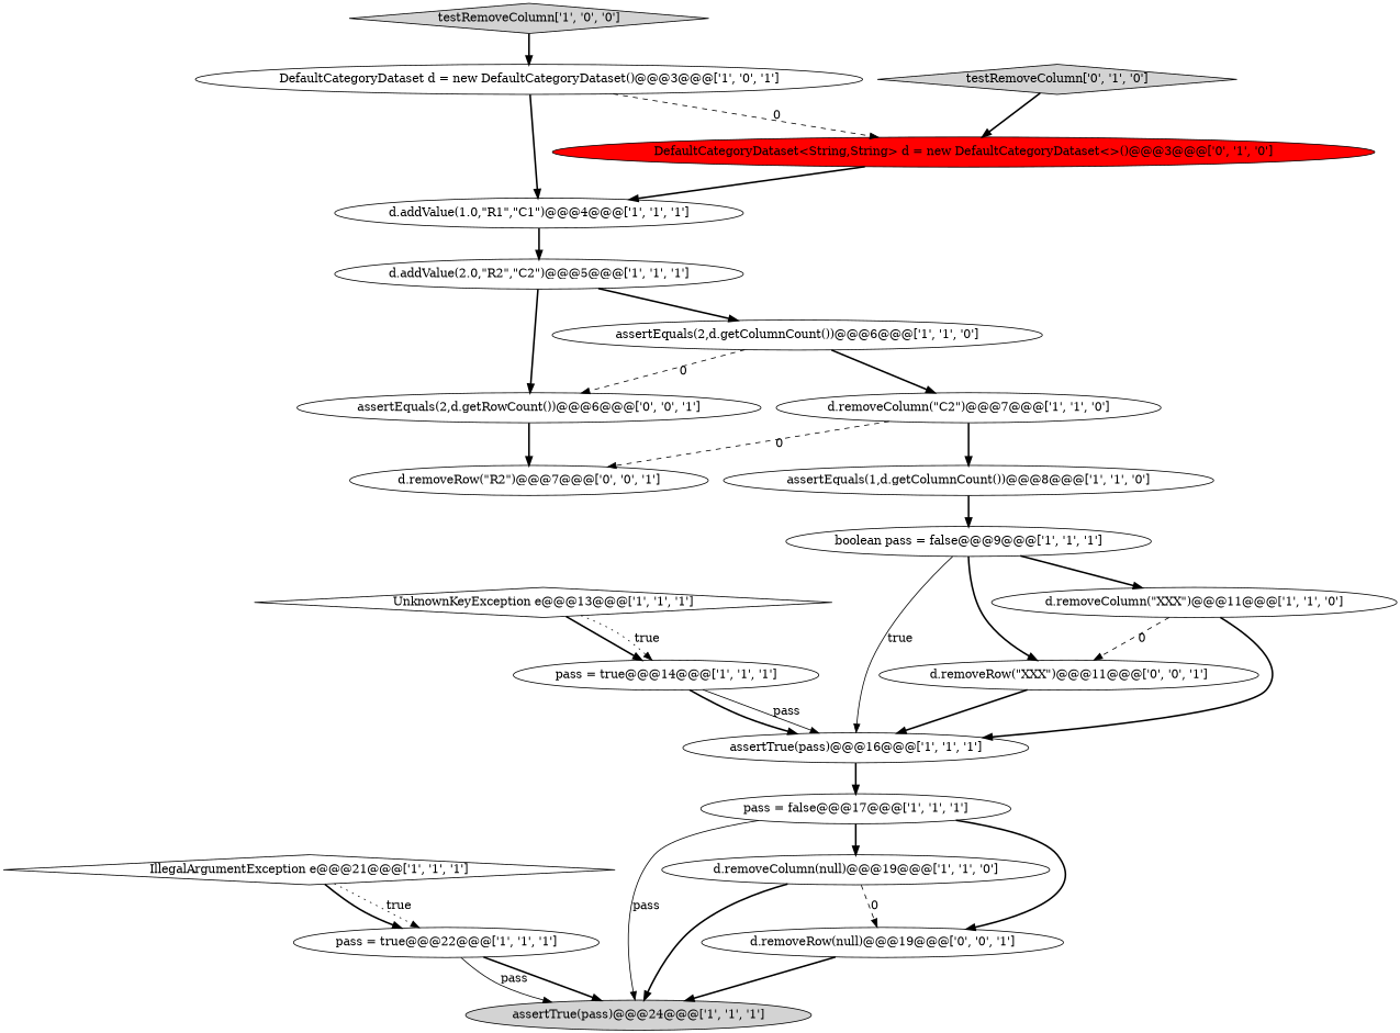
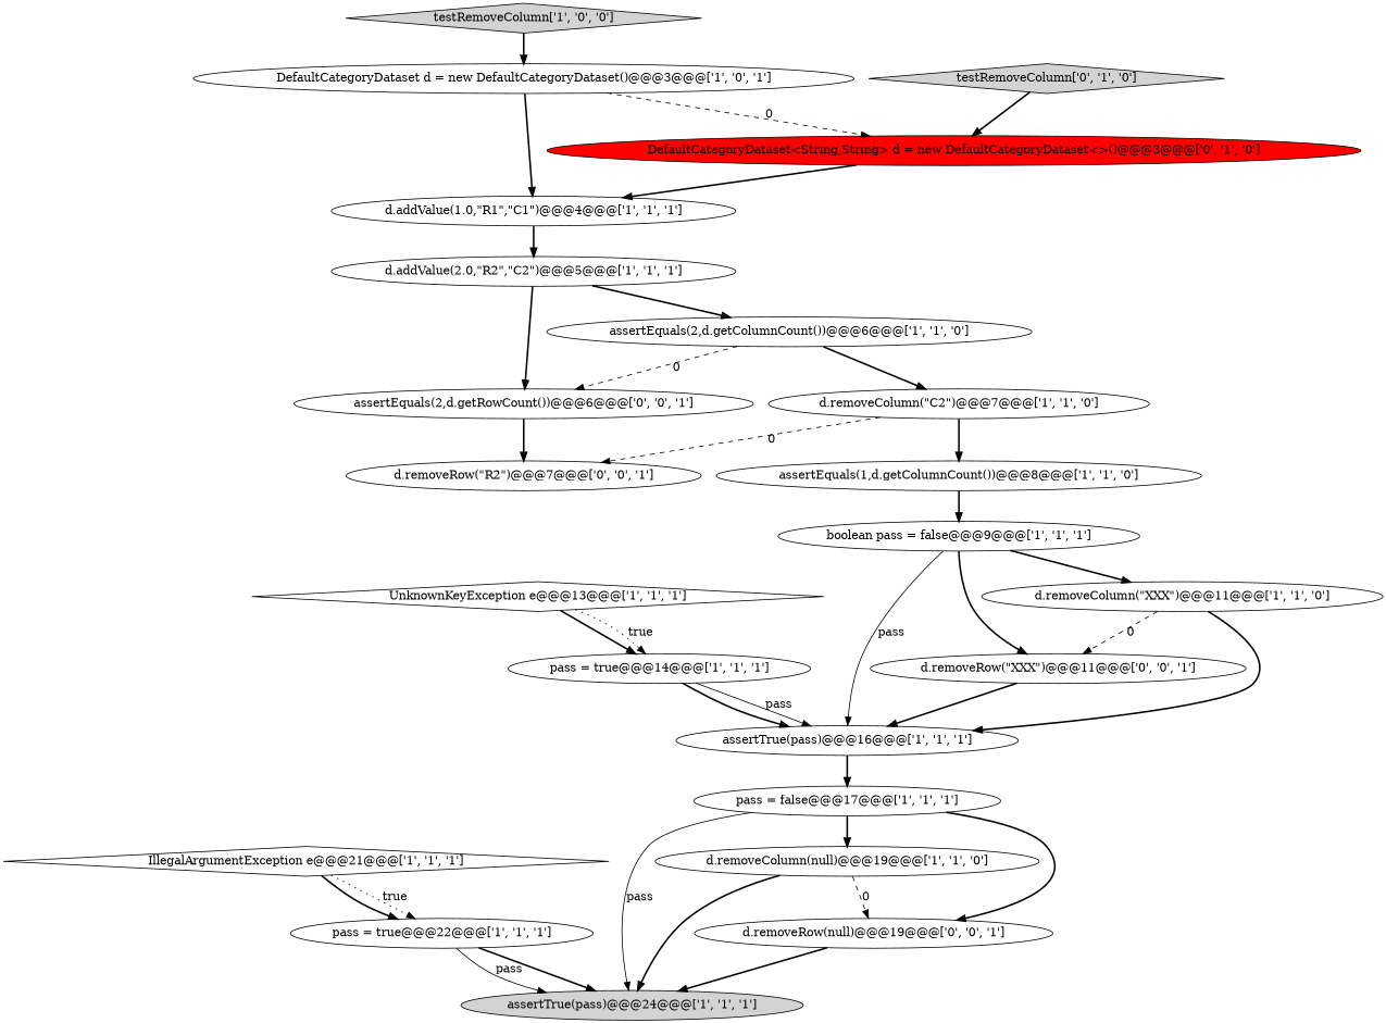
  digraph {
    fontname="DejaVu Serif"
    node [fillcolor=white fontname="DejaVu Serif" shape=ellipse style=filled]
    edge [fontname="DejaVu Serif" style=bold]
    n1 [fillcolor=red label="DefaultCategoryDataset<String,String> d = new DefaultCategoryDataset<>()@@@3@@@['0', '1', '0']"]
    n2 [label="d.addValue(1.0,\"R1\",\"C1\")@@@4@@@['1', '1', '1']"]
    n3 [label="d.addValue(2.0,\"R2\",\"C2\")@@@5@@@['1', '1', '1']"]
    n4 [label="assertTrue(pass)@@@16@@@['1', '1', '1']"]
    n5 [label="pass = false@@@17@@@['1', '1', '1']"]
    n6 [fillcolor=lightgray label="assertTrue(pass)@@@24@@@['1', '1', '1']"]
    n7 [label="d.removeColumn(null)@@@19@@@['1', '1', '0']"]
    n8 [label="d.removeRow(null)@@@19@@@['0', '0', '1']"]
    n9 [label="pass = true@@@22@@@['1', '1', '1']"]
    n10 [fillcolor=lightgray label="testRemoveColumn['1', '0', '0']" shape=diamond]
    n11 [label="DefaultCategoryDataset d = new DefaultCategoryDataset()@@@3@@@['1', '0', '1']"]
    n12 [label="d.removeRow(\"R2\")@@@7@@@['0', '0', '1']"]
    n13 [label="pass = true@@@14@@@['1', '1', '1']"]
    n14 [label="d.removeRow(\"XXX\")@@@11@@@['0', '0', '1']"]
    n15 [label="IllegalArgumentException e@@@21@@@['1', '1', '1']" shape=diamond]
    n16 [fillcolor=lightgray label="testRemoveColumn['0', '1', '0']" shape=diamond]
    n17 [label="UnknownKeyException e@@@13@@@['1', '1', '1']" shape=diamond]
    n18 [label="assertEquals(2,d.getRowCount())@@@6@@@['0', '0', '1']"]
    n19 [label="d.removeColumn(\"XXX\")@@@11@@@['1', '1', '0']"]
    n20 [label="assertEquals(2,d.getColumnCount())@@@6@@@['1', '1', '0']"]
    n21 [label="d.removeColumn(\"C2\")@@@7@@@['1', '1', '0']"]
    n22 [label="assertEquals(1,d.getColumnCount())@@@8@@@['1', '1', '0']"]
    n23 [label="boolean pass = false@@@9@@@['1', '1', '1']"]
    n1 -> n2
    n2 -> n3
    n3 -> n18
    n3 -> n20
    n4 -> n5
    n5 -> n6 [label=pass style=solid]
    n5 -> n7
    n5 -> n8
    n7 -> n6
    n7 -> n8 [label=0 style=dashed]
    n8 -> n6
    n9 -> n6
    n9 -> n6 [label=pass style=solid]
    n10 -> n11
    n11 -> n1 [label=0 style=dashed]
    n11 -> n2
    n13 -> n4 [label=pass style=solid]
    n13 -> n4
    n14 -> n4
    n15 -> n9
    n15 -> n9 [label=true style=dotted]
    n16 -> n1
    n17 -> n13
    n17 -> n13 [label=true style=dotted]
    n18 -> n12
    n19 -> n4
    n19 -> n14 [label=0 style=dashed]
    n20 -> n18 [label=0 style=dashed]
    n20 -> n21
    n21 -> n12 [label=0 style=dashed]
    n21 -> n22
    n22 -> n23
-   n23 -> n4 [label=true style=solid]
+   n23 -> n4 [label=pass style=solid]
    n23 -> n14
    n23 -> n19
  }
